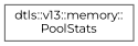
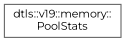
  digraph {
    rankdir=LR
    fontname=Montserrat
-   n1 [color=grey40 fillcolor=white fontname=Montserrat fontsize=10 height=0.2 label="dtls::v13::memory::\lPoolStats" shape=box style=filled width=0.4]
+   n1 [color=grey40 fillcolor=white fontname=Montserrat fontsize=10 height=0.2 label="dtls::v19::memory::\lPoolStats" shape=box style=filled width=0.4]
  }
